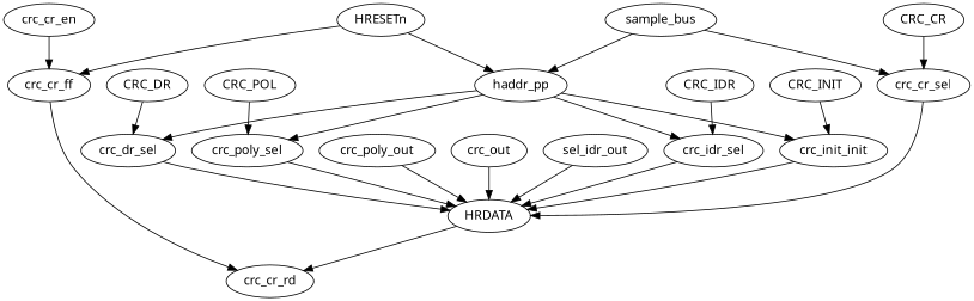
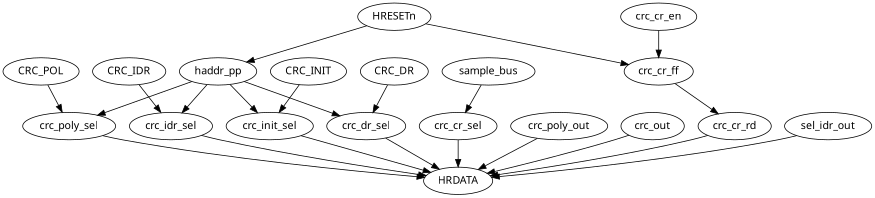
  strict digraph {
    fontname="Noto Sans"
    node [complexity=11 fontname="Noto Sans" importance=0.0935372801751 rank=0.00668123429822]
    edge [fontname="Noto Sans"]
    CRC_POL [complexity=14]
    crc_poly_sel [importance=0.0822922421327 rank=0.00748111292115]
    HRDATA [complexity=0 importance=0.0631944941961 rank=0.0]
    CRC_IDR [complexity=14]
    crc_idr_sel [importance=0.0822922421327 rank=0.00748111292115]
    haddr_pp [complexity=14 importance=0.104594064066 rank=0.00747100457617]
-   crc_init_sel [importance=0.0822922421327 rank=0.00748111292115 label=crc_init_init]
+   crc_init_sel [importance=0.0822922421327 rank=0.00748111292115]
    crc_dr_sel [importance=0.0822922421327 rank=0.00748111292115]
    crc_cr_sel [importance=0.0822922421327 rank=0.00748111292115]
    crc_poly_out [importance=0.0744395322385 rank=0.0067672302035]
    sample_bus [complexity=15 importance=0.151916074675 rank=0.0101277383116]
    crc_out [importance=0.0744395322385 rank=0.0067672302035]
    CRC_DR [complexity=14]
    crc_cr_rd [importance=0.077551085705 rank=0.00705009870045]
    crc_cr_ff [complexity=13 importance=0.102442643852 rank=0.00788020337321]
    crc_cr_en [complexity=14 importance=0.121419792022 rank=0.00867284228725]
    CRC_INIT [complexity=14]
-   CRC_CR [complexity=14]
    HRESETn [complexity=15 importance=0.115839102109 rank=0.00772260680726]
    n20 [importance=0.0744395322385 label=sel_idr_out rank=0.0067672302035]
    CRC_POL -> crc_poly_sel
    crc_poly_sel -> HRDATA
    CRC_IDR -> crc_idr_sel
    crc_idr_sel -> HRDATA
    haddr_pp -> crc_poly_sel
    haddr_pp -> crc_idr_sel
    haddr_pp -> crc_init_sel
    haddr_pp -> crc_dr_sel
    crc_init_sel -> HRDATA
    crc_dr_sel -> HRDATA
    crc_cr_sel -> HRDATA
    crc_poly_out -> HRDATA
-   sample_bus -> haddr_pp
    sample_bus -> crc_cr_sel
    crc_out -> HRDATA
    CRC_DR -> crc_dr_sel
-   HRDATA -> crc_cr_rd
+   crc_cr_rd -> HRDATA
    crc_cr_ff -> crc_cr_rd
    crc_cr_en -> crc_cr_ff
    CRC_INIT -> crc_init_sel
-   CRC_CR -> crc_cr_sel
    HRESETn -> haddr_pp
    HRESETn -> crc_cr_ff
    n20 -> HRDATA
  }
